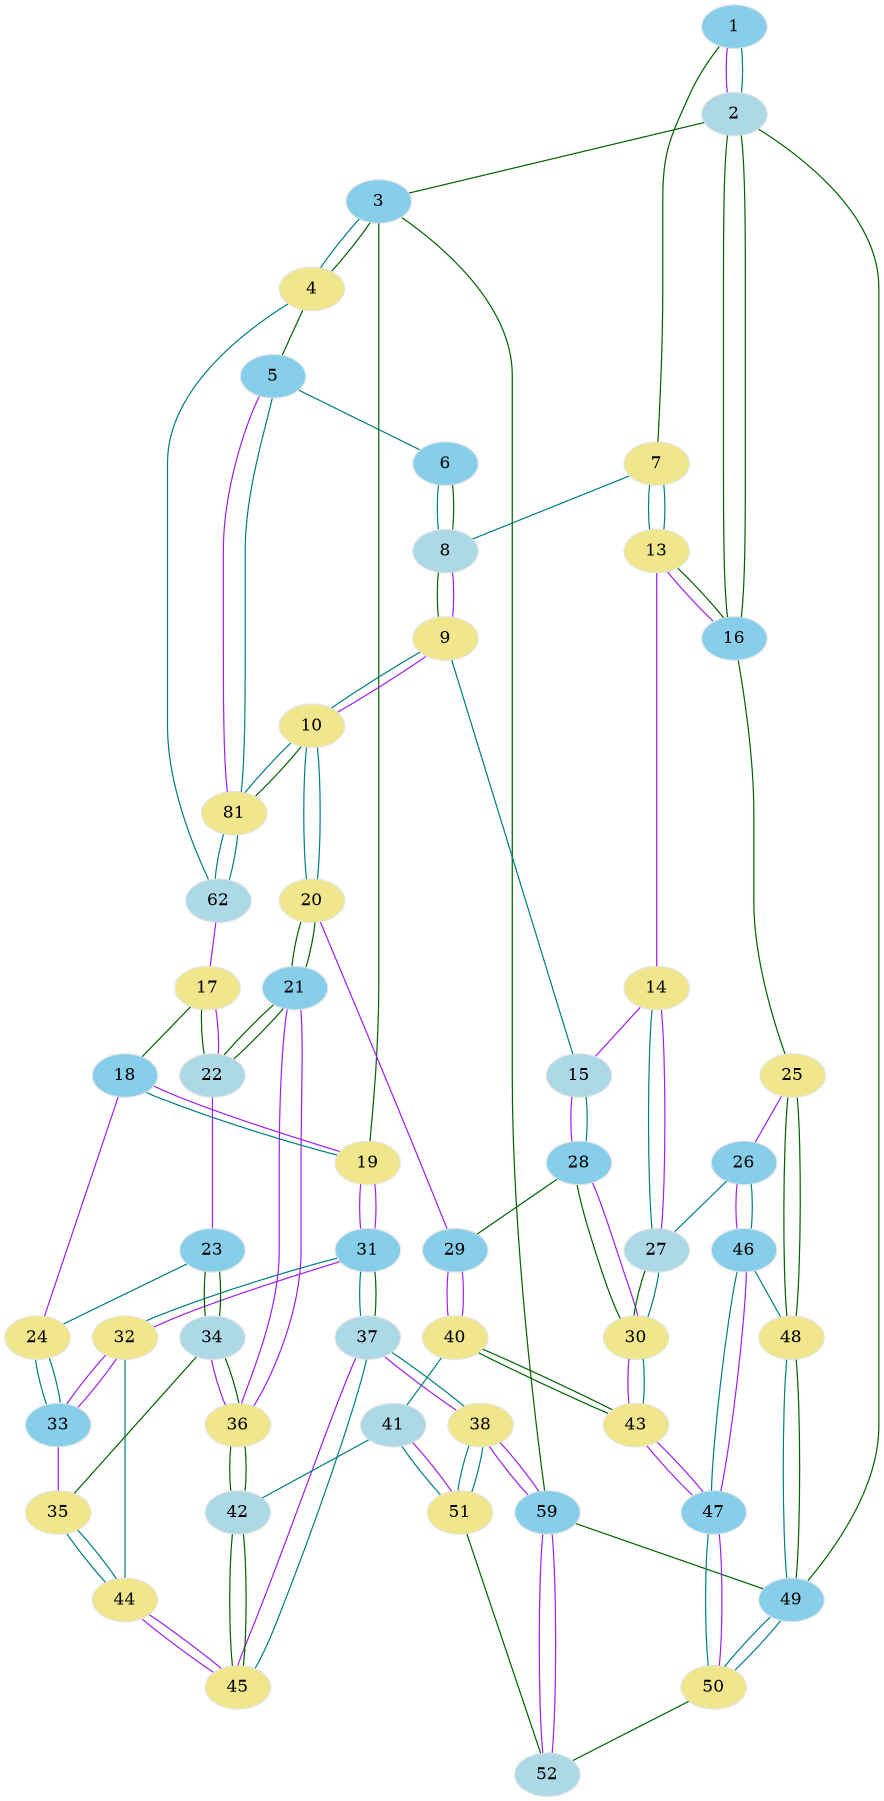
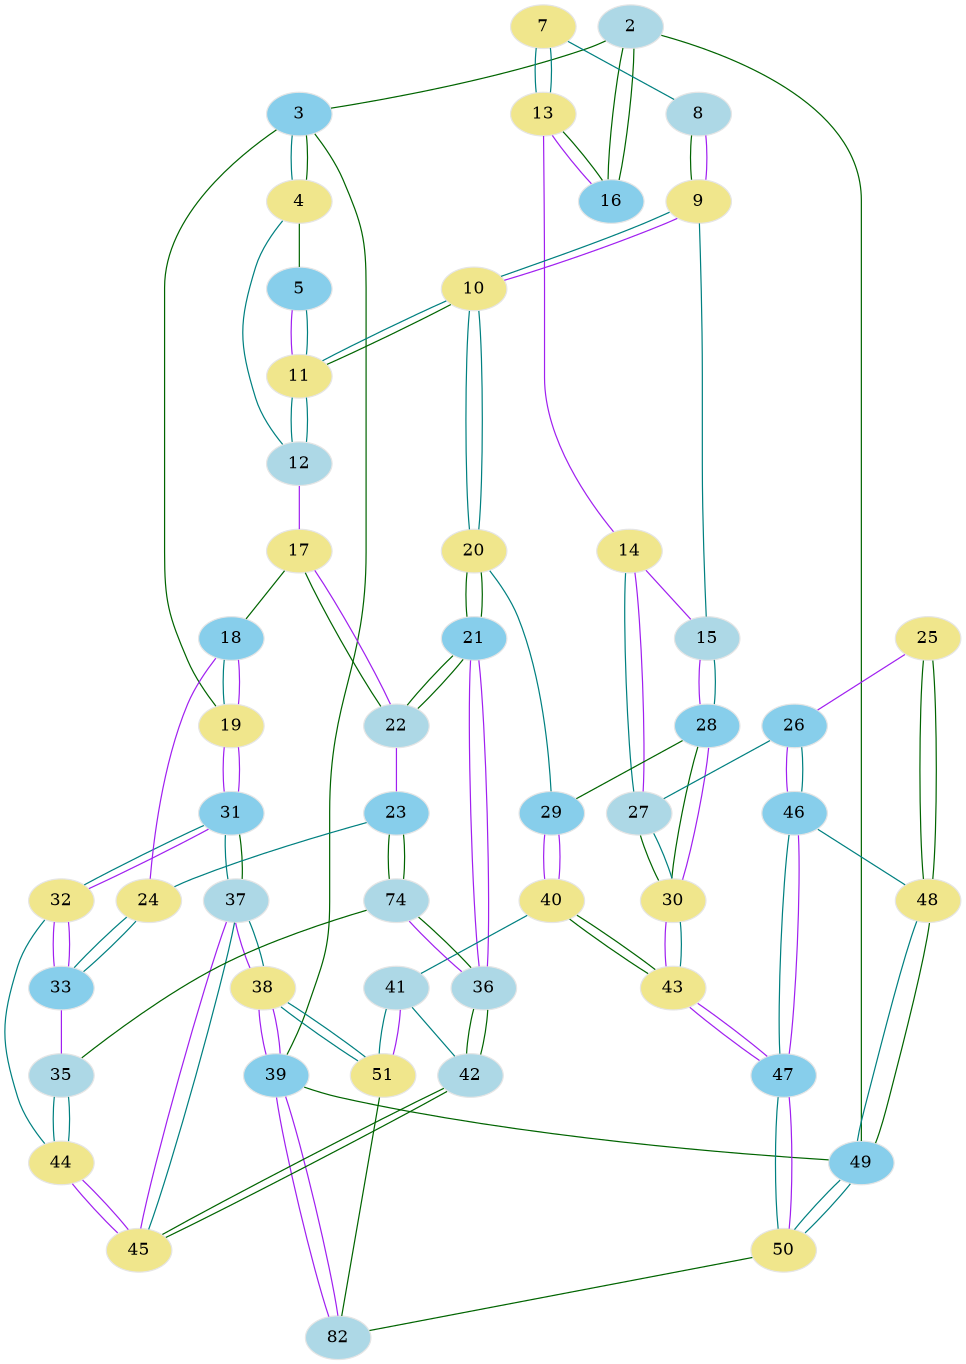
  graph {
    node [color=gray90 fillcolor=khaki style=filled]
    edge [color=teal]
-   1 [fillcolor=skyblue]
    2 [fillcolor=lightblue]
    7
    3 [fillcolor=skyblue]
    16 [fillcolor=skyblue]
    49 [fillcolor=skyblue]
    8 [fillcolor=lightblue]
    13
    4
    19
-   39 [fillcolor=skyblue label=59]
+   39 [fillcolor=skyblue]
    25
    50
    5 [fillcolor=skyblue]
-   12 [fillcolor=lightblue label=62]
+   12 [fillcolor=lightblue]
    31 [fillcolor=skyblue]
-   52 [fillcolor=lightblue]
-   6 [fillcolor=skyblue]
-   11 [label=81]
+   52 [fillcolor=lightblue label=82]
+   11
    17
    9
    14
    10
    15 [fillcolor=lightblue]
    20
    28 [fillcolor=skyblue]
    21 [fillcolor=skyblue]
    29 [fillcolor=skyblue]
    18 [fillcolor=skyblue]
    22 [fillcolor=lightblue]
    27 [fillcolor=lightblue]
    30
    26 [fillcolor=skyblue]
    48
    24
    23 [fillcolor=skyblue]
    33 [fillcolor=skyblue]
    32
    37 [fillcolor=lightblue]
-   36
+   36 [fillcolor=lightblue]
    40
    42 [fillcolor=lightblue]
-   34 [fillcolor=lightblue]
-   35
+   34 [fillcolor=lightblue label=74]
+   35 [fillcolor=lightblue]
    46 [fillcolor=skyblue]
    47 [fillcolor=skyblue]
    43
    41 [fillcolor=lightblue]
    44
    38
    45
    51
-   1 -- 2 [color=purple]
-   1 -- 2
-   1 -- 7 [color=darkgreen]
    2 -- 3 [color=darkgreen]
    2 -- 16 [color=darkgreen]
    2 -- 16 [color=darkgreen]
    2 -- 49 [color=darkgreen]
    7 -- 8
    7 -- 13
    7 -- 13
    3 -- 4
    3 -- 4 [color=darkgreen]
    3 -- 19 [color=darkgreen]
    3 -- 39 [color=darkgreen]
-   16 -- 25 [color=darkgreen]
    49 -- 50
    49 -- 50
    8 -- 9 [color=darkgreen]
    8 -- 9 [color=purple]
    13 -- 16 [color=purple]
    13 -- 16 [color=darkgreen]
    13 -- 14 [color=purple]
    4 -- 5 [color=darkgreen]
    4 -- 12
    19 -- 31 [color=purple]
    19 -- 31 [color=purple]
    39 -- 49 [color=darkgreen]
    39 -- 52 [color=purple]
    39 -- 52 [color=purple]
    25 -- 26 [color=purple]
    25 -- 48 [color=darkgreen]
    25 -- 48 [color=darkgreen]
    50 -- 52 [color=darkgreen]
-   5 -- 6
    5 -- 11 [color=purple]
    5 -- 11
    12 -- 17 [color=purple]
    31 -- 32
    31 -- 32 [color=purple]
    31 -- 37
    31 -- 37 [color=darkgreen]
-   6 -- 8
-   6 -- 8 [color=darkgreen]
    11 -- 12
    11 -- 12
    17 -- 18 [color=darkgreen]
    17 -- 22 [color=darkgreen]
    17 -- 22 [color=purple]
    9 -- 10
    9 -- 10 [color=purple]
    9 -- 15
    14 -- 15 [color=purple]
    14 -- 27
    14 -- 27 [color=purple]
    10 -- 11
    10 -- 11 [color=darkgreen]
    10 -- 20
    10 -- 20
    15 -- 28 [color=purple]
    15 -- 28
    20 -- 21 [color=darkgreen]
    20 -- 21 [color=darkgreen]
-   20 -- 29 [color=purple]
+   20 -- 29
    28 -- 29 [color=darkgreen]
    28 -- 30 [color=darkgreen]
    28 -- 30 [color=purple]
    21 -- 22 [color=darkgreen]
    21 -- 22 [color=darkgreen]
    21 -- 36 [color=purple]
    21 -- 36 [color=purple]
    29 -- 40 [color=purple]
    29 -- 40 [color=purple]
    18 -- 19
    18 -- 19 [color=purple]
    18 -- 24 [color=purple]
    22 -- 23 [color=purple]
    27 -- 30 [color=darkgreen]
    27 -- 30
    30 -- 43 [color=purple]
    30 -- 43
    26 -- 27
    26 -- 46 [color=purple]
    26 -- 46
    48 -- 49
    48 -- 49 [color=darkgreen]
    24 -- 33
    24 -- 33
    23 -- 24
    23 -- 34 [color=darkgreen]
    23 -- 34 [color=darkgreen]
    33 -- 35 [color=purple]
    32 -- 33 [color=purple]
    32 -- 33 [color=purple]
    32 -- 44
    37 -- 38 [color=purple]
    37 -- 38
    37 -- 45 [color=purple]
    37 -- 45
    36 -- 42 [color=darkgreen]
    36 -- 42 [color=darkgreen]
    40 -- 43 [color=darkgreen]
    40 -- 43 [color=darkgreen]
    40 -- 41
    42 -- 45 [color=darkgreen]
    42 -- 45 [color=darkgreen]
    34 -- 36 [color=purple]
    34 -- 36 [color=darkgreen]
    34 -- 35 [color=darkgreen]
    35 -- 44
    35 -- 44
    46 -- 48
    46 -- 47
    46 -- 47 [color=purple]
    47 -- 50
    47 -- 50 [color=purple]
    43 -- 47 [color=purple]
    43 -- 47 [color=purple]
    41 -- 42
    41 -- 51
    41 -- 51 [color=purple]
    44 -- 45 [color=purple]
    44 -- 45 [color=purple]
    38 -- 39 [color=purple]
    38 -- 39 [color=purple]
    38 -- 51
    38 -- 51
    51 -- 52 [color=darkgreen]
  }
